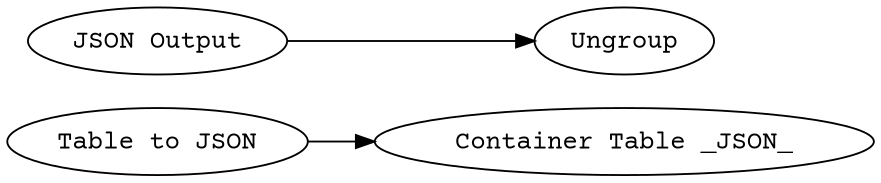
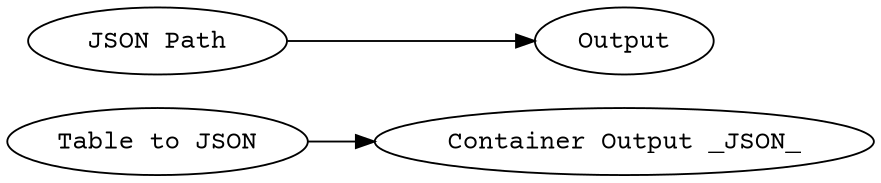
  digraph {
    fontname="Courier Prime"
    rankdir=LR
    node [fontname="Courier Prime"]
    edge [fontname="Courier Prime"]
    n1 [label="Table to JSON"]
-   n2 [label="Container Table _JSON_"]
-   n3 [label="JSON Output"]
-   n4 [label=Ungroup]
+   n2 [label="Container Output _JSON_"]
+   n3 [label="JSON Path"]
+   n4 [label=Output]
    n1 -> n2
    n3 -> n4
  }
